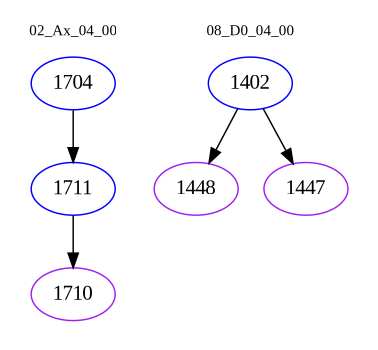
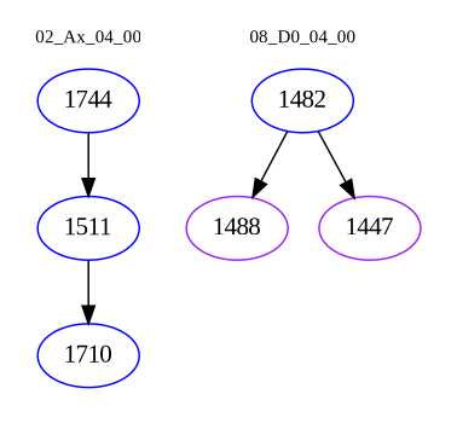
  digraph {
    fontname="Liberation Serif"
    node [color=blue fontname="Liberation Serif"]
    edge [color=black fontname="Liberation Serif"]
-   n1 [label=1704]
-   n2 [label=1711]
-   n3 [color=purple label=1710]
-   n4 [label=1402]
-   n5 [color=purple label=1448]
+   n1 [label=1744]
+   n2 [label=1511]
+   n3 [label=1710]
+   n4 [label=1482]
+   n5 [color=purple label=1488]
    n6 [color=purple label=1447]
    subgraph cluster_1 {
      color=white
      fontsize=10
      label="02_Ax_04_00"
      n1
      n2
      n3
    }
    subgraph cluster_2 {
      color=white
      fontsize=10
      label="08_D0_04_00"
      n4
      n5
      n6
    }
    n1 -> n2
    n2 -> n3
    n4 -> n5
    n4 -> n6
  }
